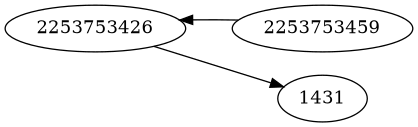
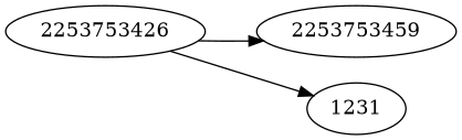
  strict digraph {
    rankdir=LR
    2253753426
    2253753459
-   1431
-   2253753459 -> 2253753426
+   1431 [label=1231]
+   2253753426 -> 2253753459
    2253753426 -> 1431
  }
